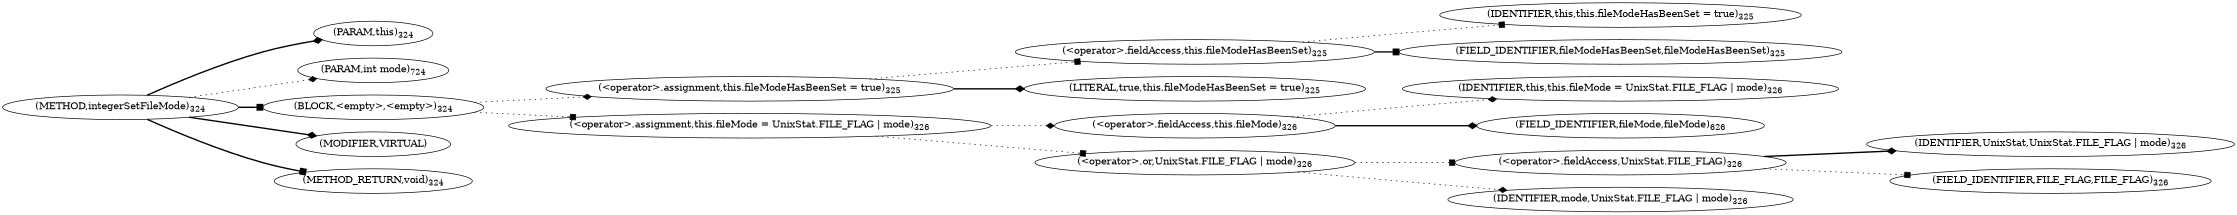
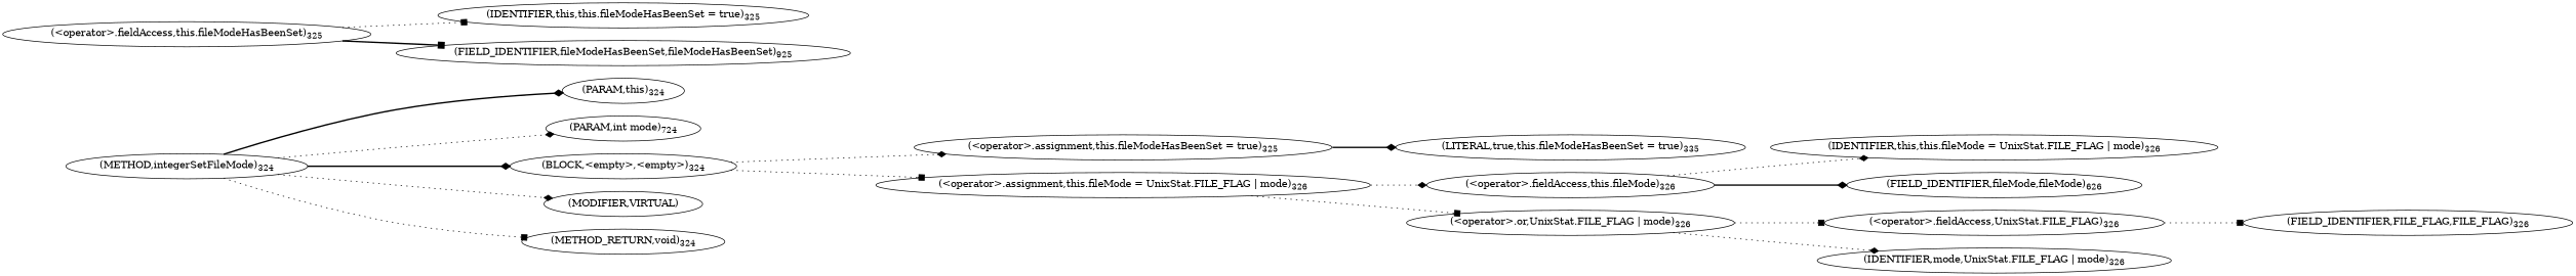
  digraph {
    rankdir=LR
    edge [arrowhead=diamond style=dotted]
    n1 [label=<(METHOD,integerSetFileMode)<SUB>324</SUB>>]
    n2 [label=<(PARAM,this)<SUB>324</SUB>>]
    n3 [label=<(PARAM,int mode)<SUB>724</SUB>>]
    n4 [label=<(BLOCK,&lt;empty&gt;,&lt;empty&gt;)<SUB>324</SUB>>]
    n5 [label=<(MODIFIER,VIRTUAL)>]
    n6 [label=<(METHOD_RETURN,void)<SUB>324</SUB>>]
    n7 [label=<(&lt;operator&gt;.assignment,this.fileModeHasBeenSet = true)<SUB>325</SUB>>]
    n8 [label=<(&lt;operator&gt;.assignment,this.fileMode = UnixStat.FILE_FLAG | mode)<SUB>326</SUB>>]
    n9 [label=<(&lt;operator&gt;.fieldAccess,this.fileModeHasBeenSet)<SUB>325</SUB>>]
-   n10 [label=<(LITERAL,true,this.fileModeHasBeenSet = true)<SUB>325</SUB>>]
+   n10 [label=<(LITERAL,true,this.fileModeHasBeenSet = true)<SUB>335</SUB>>]
    n11 [label=<(&lt;operator&gt;.fieldAccess,this.fileMode)<SUB>326</SUB>>]
    n12 [label=<(&lt;operator&gt;.or,UnixStat.FILE_FLAG | mode)<SUB>326</SUB>>]
    n13 [label=<(IDENTIFIER,this,this.fileModeHasBeenSet = true)<SUB>325</SUB>>]
-   n14 [label=<(FIELD_IDENTIFIER,fileModeHasBeenSet,fileModeHasBeenSet)<SUB>325</SUB>>]
+   n14 [label=<(FIELD_IDENTIFIER,fileModeHasBeenSet,fileModeHasBeenSet)<SUB>925</SUB>>]
    n15 [label=<(IDENTIFIER,this,this.fileMode = UnixStat.FILE_FLAG | mode)<SUB>326</SUB>>]
    n16 [label=<(FIELD_IDENTIFIER,fileMode,fileMode)<SUB>626</SUB>>]
    n17 [label=<(&lt;operator&gt;.fieldAccess,UnixStat.FILE_FLAG)<SUB>326</SUB>>]
    n18 [label=<(IDENTIFIER,mode,UnixStat.FILE_FLAG | mode)<SUB>326</SUB>>]
-   n19 [label=<(IDENTIFIER,UnixStat,UnixStat.FILE_FLAG | mode)<SUB>326</SUB>>]
    n20 [label=<(FIELD_IDENTIFIER,FILE_FLAG,FILE_FLAG)<SUB>326</SUB>>]
    n1 -> n2 [style=bold]
    n1 -> n3
-   n1 -> n4 [arrowhead=box style=bold]
-   n1 -> n5 [style=bold]
-   n1 -> n6 [arrowhead=box style=bold]
+   n1 -> n4 [style=bold]
+   n1 -> n5
+   n1 -> n6 [arrowhead=box]
    n4 -> n7
    n4 -> n8 [arrowhead=box]
-   n7 -> n9 [arrowhead=box]
    n7 -> n10 [style=bold]
    n8 -> n11
    n8 -> n12 [arrowhead=box]
    n9 -> n13 [arrowhead=box]
    n9 -> n14 [arrowhead=box style=bold]
    n11 -> n15
    n11 -> n16 [style=bold]
    n12 -> n17 [arrowhead=box]
    n12 -> n18
-   n17 -> n19 [style=bold]
    n17 -> n20 [arrowhead=box]
  }
